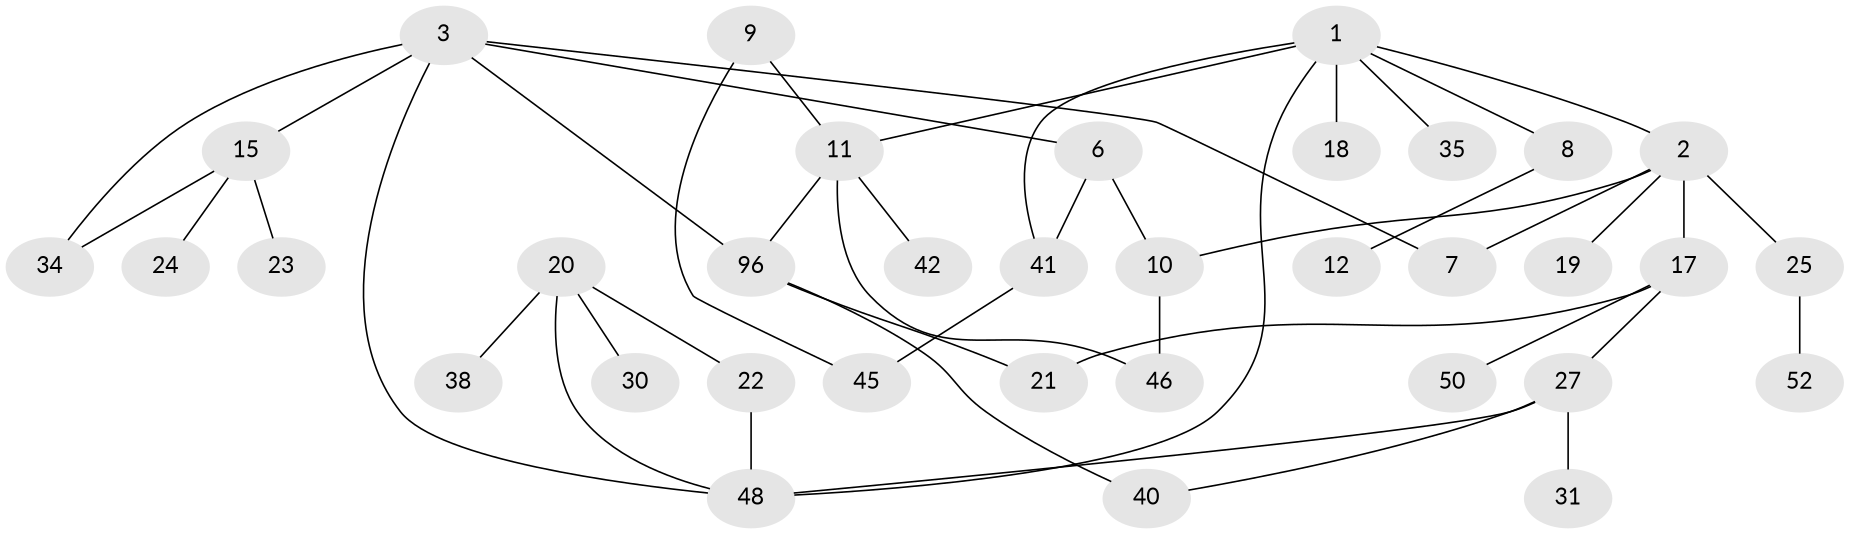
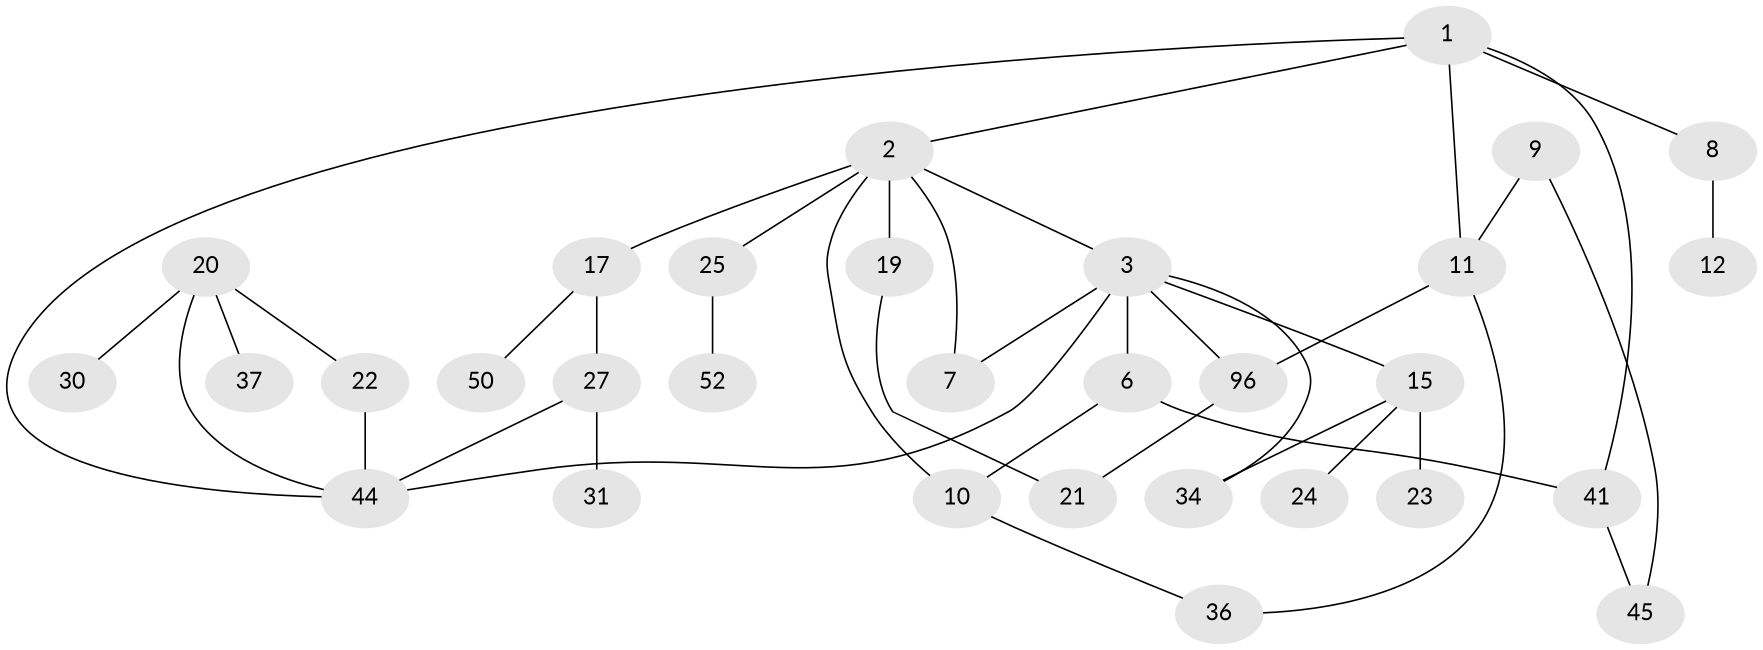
  graph {
    fontname=Lato
    node [color=gray90 fontname=Lato style=filled]
    edge [fontname=Lato]
    1 [super="+39"]
    2 [super="+5"]
    8
    11 [super="+32"]
-   18
-   35
    41 [super="+43"]
-   48 [super="+55"]
+   48 [super="+55" label=44]
    3 [super="+14"]
    7
    10 [super="+13"]
    17 [super="+37"]
    19
    25 [super="+28"]
    12
    n16 [label=96 super="+53"]
-   46
-   42
+   46 [label=36]
    45
    6 [super="+29"]
    15 [super="+51"]
    34 [super="+56"]
    21
    27 [super="+36"]
    50
    52
    23
    24 [super="+49"]
-   40 [super="+47"]
    20 [super="+58"]
    22 [super="+54"]
    30
-   38
+   38 [label=37]
    9 [super="+26"]
    31 [super="+57"]
    1 -- 2
    1 -- 8
    1 -- 11
-   1 -- 18
-   1 -- 35
    1 -- 41
    1 -- 48
+   2 -- 3
    2 -- 7
    2 -- 10
    2 -- 17
    2 -- 19
    2 -- 25
    8 -- 12
    11 -- n16
    11 -- 46
-   11 -- 42
    41 -- 45
    3 -- 48
    3 -- 7
    3 -- n16
    3 -- 6
    3 -- 15
    3 -- 34
    10 -- 46
-   17 -- 21
+   19 -- 21
    17 -- 27
    17 -- 50
    25 -- 52
    n16 -- 21
-   n16 -- 40
    6 -- 41
    6 -- 10
    15 -- 34
    15 -- 23
    15 -- 24
    27 -- 48
-   27 -- 40
    27 -- 31
    20 -- 48
    20 -- 22
    20 -- 30
    20 -- 38
    22 -- 48
    9 -- 11
    9 -- 45
  }
